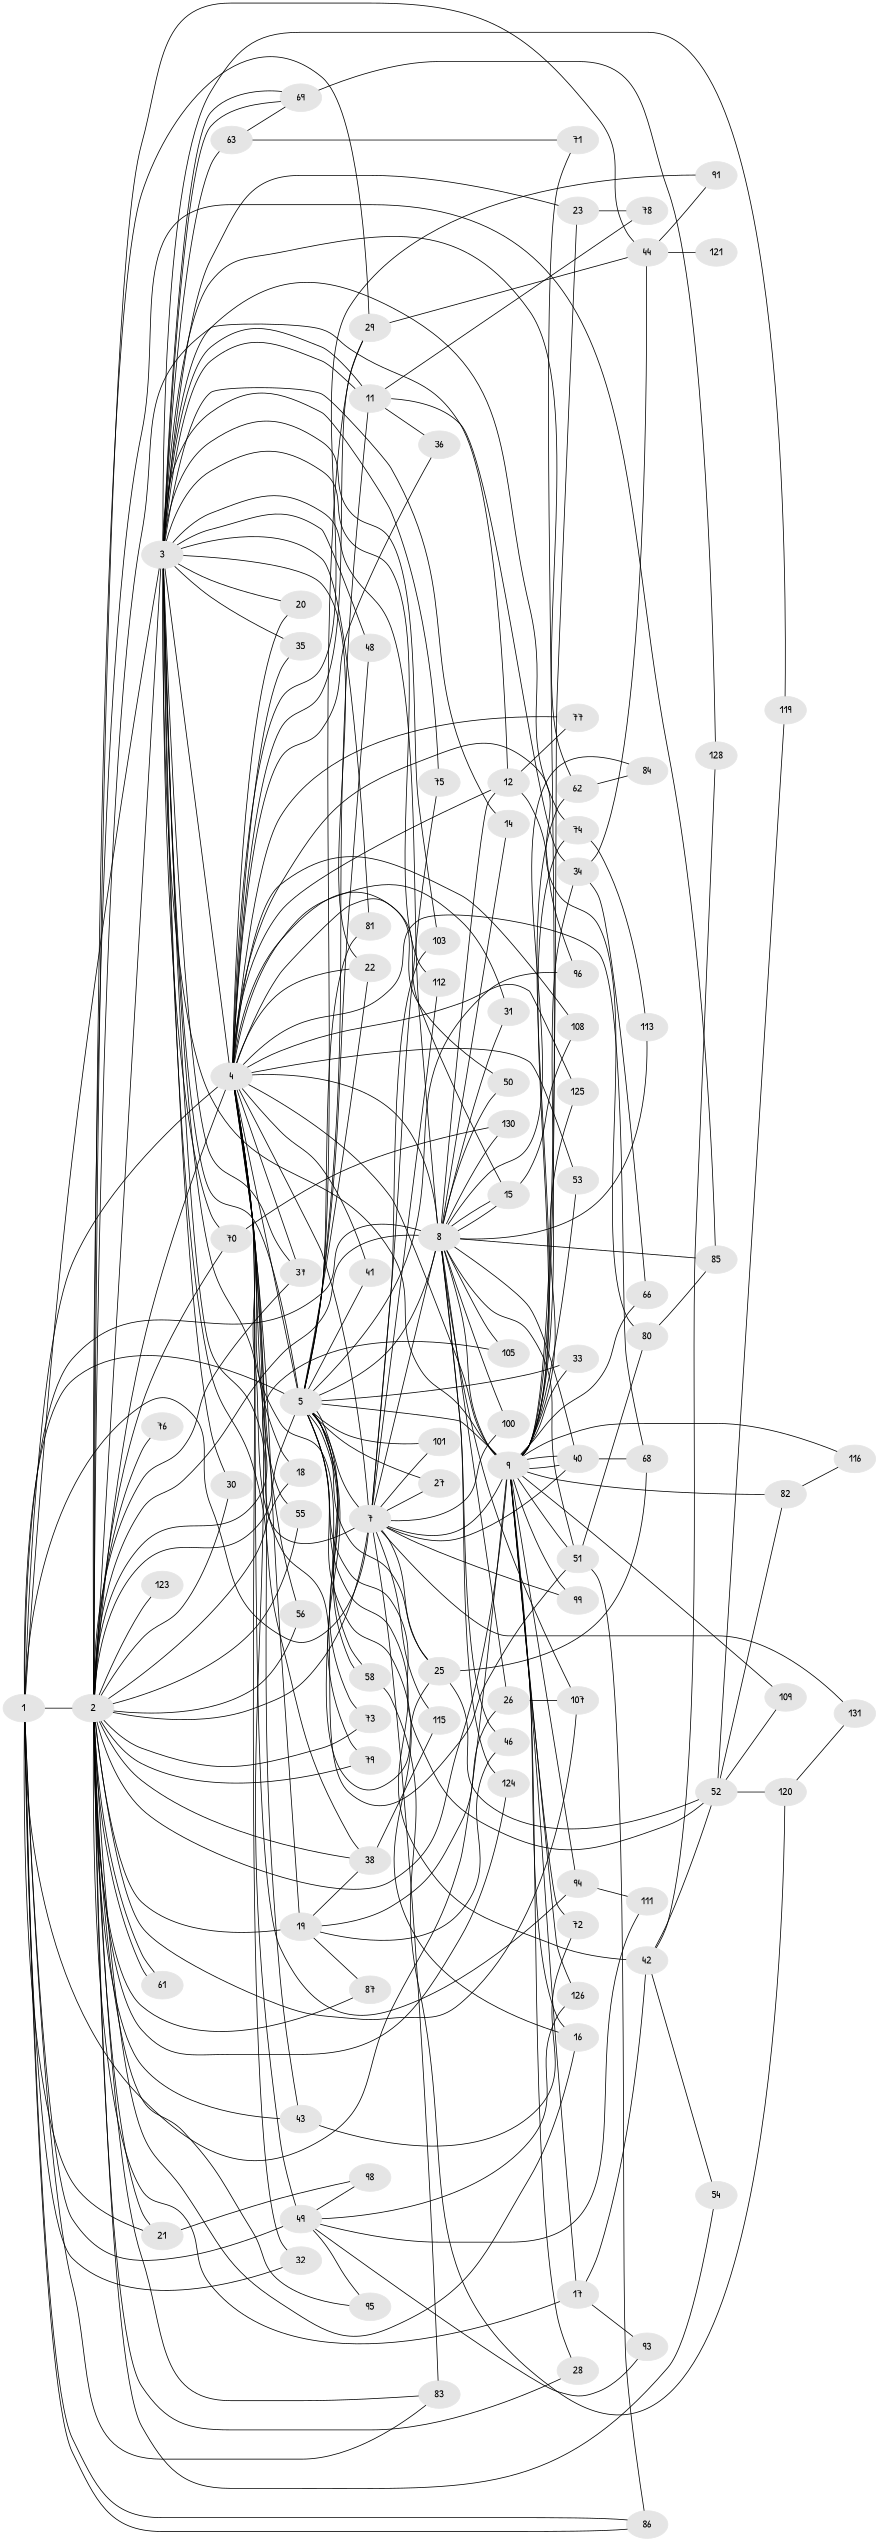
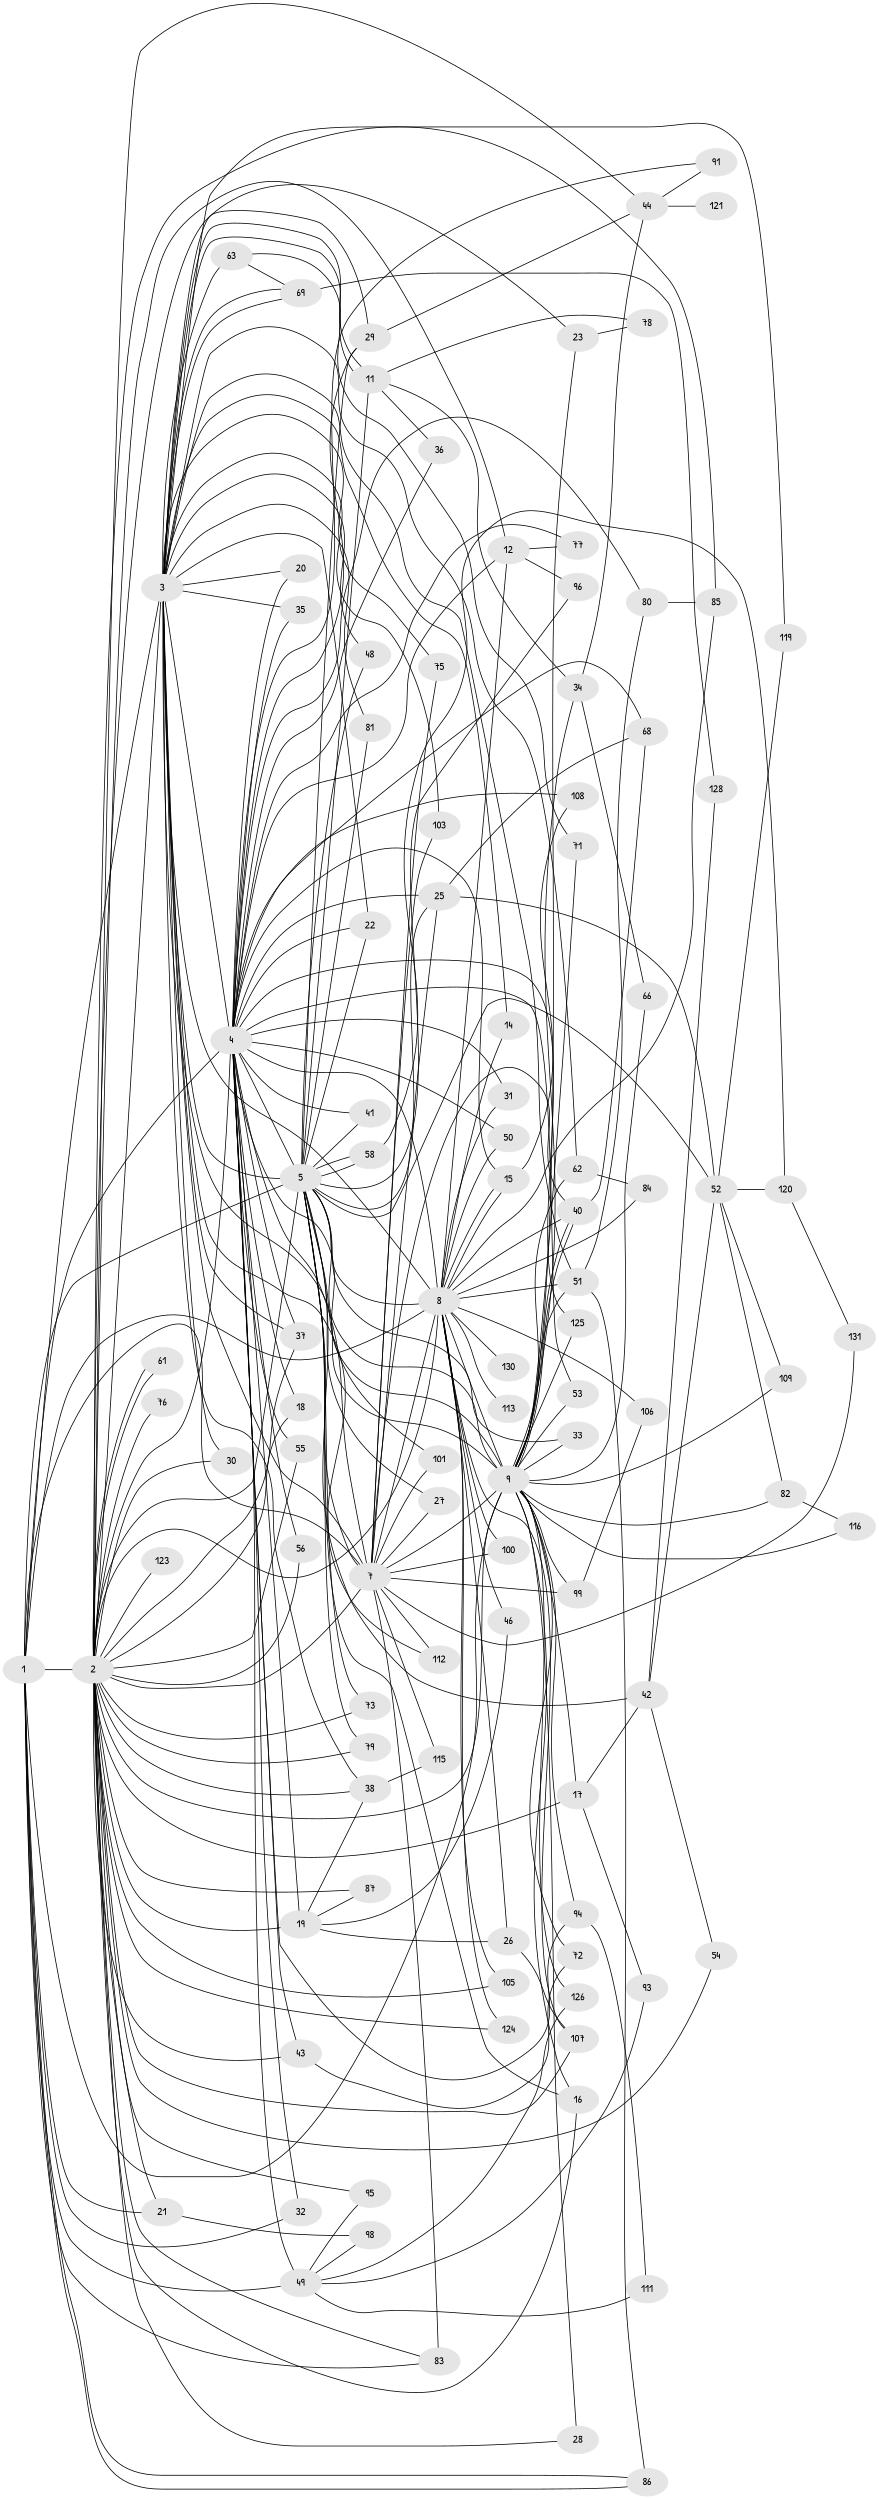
  graph {
    fontname="Patrick Hand"
    rankdir=LR
    node [color=gray90 fontname="Patrick Hand" style=filled]
    edge [fontname="Patrick Hand"]
    1 [super="+114"]
    2 [super="+6"]
    3 [super="+39"]
    4 [super="+13"]
    5 [super="+47"]
    7 [super="+90"]
    8 [super="+10"]
    9 [super="+92"]
    21
    32
    49
    83
    86 [super="+97"]
    12 [super="+59"]
    16 [super="+118"]
    17
    18
    19
    28 [super="+64"]
    29 [super="+102"]
    30
    37 [super="+117"]
    38 [super="+129"]
    43
    44 [super="+45"]
    54
    55
    56
    61
-   70
    73
    76
    79
    85 [super="+88"]
    87
    95
    105
    107
    123
    124
    11 [super="+24"]
    14
    20
    22
    23
    35
    48
    51 [super="+65"]
    62
    63
    69 [super="+104"]
-   74
    75
    81
    103
    112
    119
    15 [super="+89"]
    25 [super="+60"]
    31
    36
    41
    50
    53
    68 [super="+122"]
    77
    80
    91 [super="+127"]
    94
    108
    125
    27
    33
    42
    52 [super="+67"]
    58
    96
    101
    40 [super="+110"]
    99
    100
    115
    131
    26
    46
    84
+   106
    113
    130
    34
    66
    71
    72
    82
    109
    116
    126
    98
    93
    111
    121
    78
    128
    120
    1 -- 2 [weight=2]
    1 -- 3
    1 -- 4
    1 -- 5
    1 -- 7
    1 -- 8 [weight=2]
    1 -- 9
    1 -- 21
    1 -- 32
    1 -- 49
    1 -- 83
    1 -- 86
    1 -- 86
    2 -- 3 [weight=2]
    2 -- 4 [weight=2]
    2 -- 5 [weight=2]
    2 -- 7 [weight=2]
    2 -- 8 [weight=4]
    2 -- 9 [weight=2]
    2 -- 21
    2 -- 83
    2 -- 12
    2 -- 16
    2 -- 17
    2 -- 18
    2 -- 19
    2 -- 28 [weight=2]
    2 -- 29
    2 -- 30
    2 -- 37
    2 -- 38
    2 -- 43
    2 -- 44
    2 -- 54
    2 -- 55
    2 -- 56
    2 -- 61
    2 -- 61
-   2 -- 70
    2 -- 73
    2 -- 76
    2 -- 79
    2 -- 85
    2 -- 87
    2 -- 95
    2 -- 105
    2 -- 107
    2 -- 123 [weight=2]
    2 -- 124
    3 -- 4 [weight=2]
    3 -- 5
    3 -- 7
    3 -- 8 [weight=2]
    3 -- 9
    3 -- 30 [weight=2]
    3 -- 37
    3 -- 38
-   3 -- 70
    3 -- 11
    3 -- 11
    3 -- 14
    3 -- 20
    3 -- 22
    3 -- 23
    3 -- 35
    3 -- 48
    3 -- 51
    3 -- 62
    3 -- 63
    3 -- 69
    3 -- 69
-   3 -- 74
    3 -- 75
    3 -- 81
    3 -- 103
    3 -- 112
    3 -- 119
    4 -- 5
    4 -- 7
    4 -- 8 [weight=2]
    4 -- 9
    4 -- 32
    4 -- 49
    4 -- 12
    4 -- 18
    4 -- 19
    4 -- 29
    4 -- 37
    4 -- 43
    4 -- 55
    4 -- 56
    4 -- 20
    4 -- 22
    4 -- 35
    4 -- 15
    4 -- 25
    4 -- 31
    4 -- 36
    4 -- 41
    4 -- 50
    4 -- 53
    4 -- 68
    4 -- 77
    4 -- 80
    4 -- 91 [weight=2]
    4 -- 94
    4 -- 108
    4 -- 125
    5 -- 7
    5 -- 8 [weight=2]
    5 -- 9
    5 -- 16
    5 -- 29
    5 -- 73
    5 -- 79
    5 -- 11
    5 -- 22
    5 -- 48
    5 -- 81
    5 -- 25
    5 -- 41
    5 -- 27
    5 -- 33
    5 -- 42
    5 -- 52
    5 -- 58
    5 -- 58
    5 -- 96
    5 -- 101
    7 -- 8 [weight=2]
    7 -- 9 [weight=2]
    7 -- 83
    7 -- 75
    7 -- 103
    7 -- 112
    7 -- 25
    7 -- 27
    7 -- 101
    7 -- 40
    7 -- 99
    7 -- 100
    7 -- 115
    7 -- 131
    8 -- 9 [weight=2]
    8 -- 12
    8 -- 85
    8 -- 105
    8 -- 107
    8 -- 124
    8 -- 14
    8 -- 51
    8 -- 15
    8 -- 15
    8 -- 31
    8 -- 50
    8 -- 40
    8 -- 100
    8 -- 26
    8 -- 46
    8 -- 84
+   8 -- 106
    8 -- 113
    8 -- 130
    9 -- 16
    9 -- 17
    9 -- 28
    9 -- 23
    9 -- 51
    9 -- 62
-   9 -- 74
    9 -- 53
    9 -- 94
    9 -- 125
    9 -- 33
    9 -- 40
    9 -- 40
    9 -- 99
    9 -- 34
    9 -- 66
    9 -- 71
    9 -- 72
    9 -- 82
    9 -- 109
    9 -- 116
    9 -- 126
    21 -- 98
    49 -- 95
    49 -- 126
    49 -- 98
    49 -- 93
    49 -- 111
    12 -- 77
    12 -- 96
    17 -- 42
    17 -- 93
    19 -- 38
    19 -- 87
    19 -- 26
    19 -- 46
    29 -- 44
    38 -- 115
    43 -- 72
    44 -- 91
    44 -- 121
-   70 -- 130
    11 -- 36
    11 -- 34
    11 -- 78
    23 -- 78
    51 -- 86
    51 -- 80
    62 -- 84
    63 -- 69
    63 -- 71
    69 -- 128
-   74 -- 113
    15 -- 108
    25 -- 68
    25 -- 52
    80 -- 85
    94 -- 111
    42 -- 54
    42 -- 52
    42 -- 128
    52 -- 119
    52 -- 82
    52 -- 109
    52 -- 120
    58 -- 120
    40 -- 68
+   99 -- 106
    26 -- 107
    34 -- 44
    34 -- 66
    82 -- 116
    120 -- 131
  }
